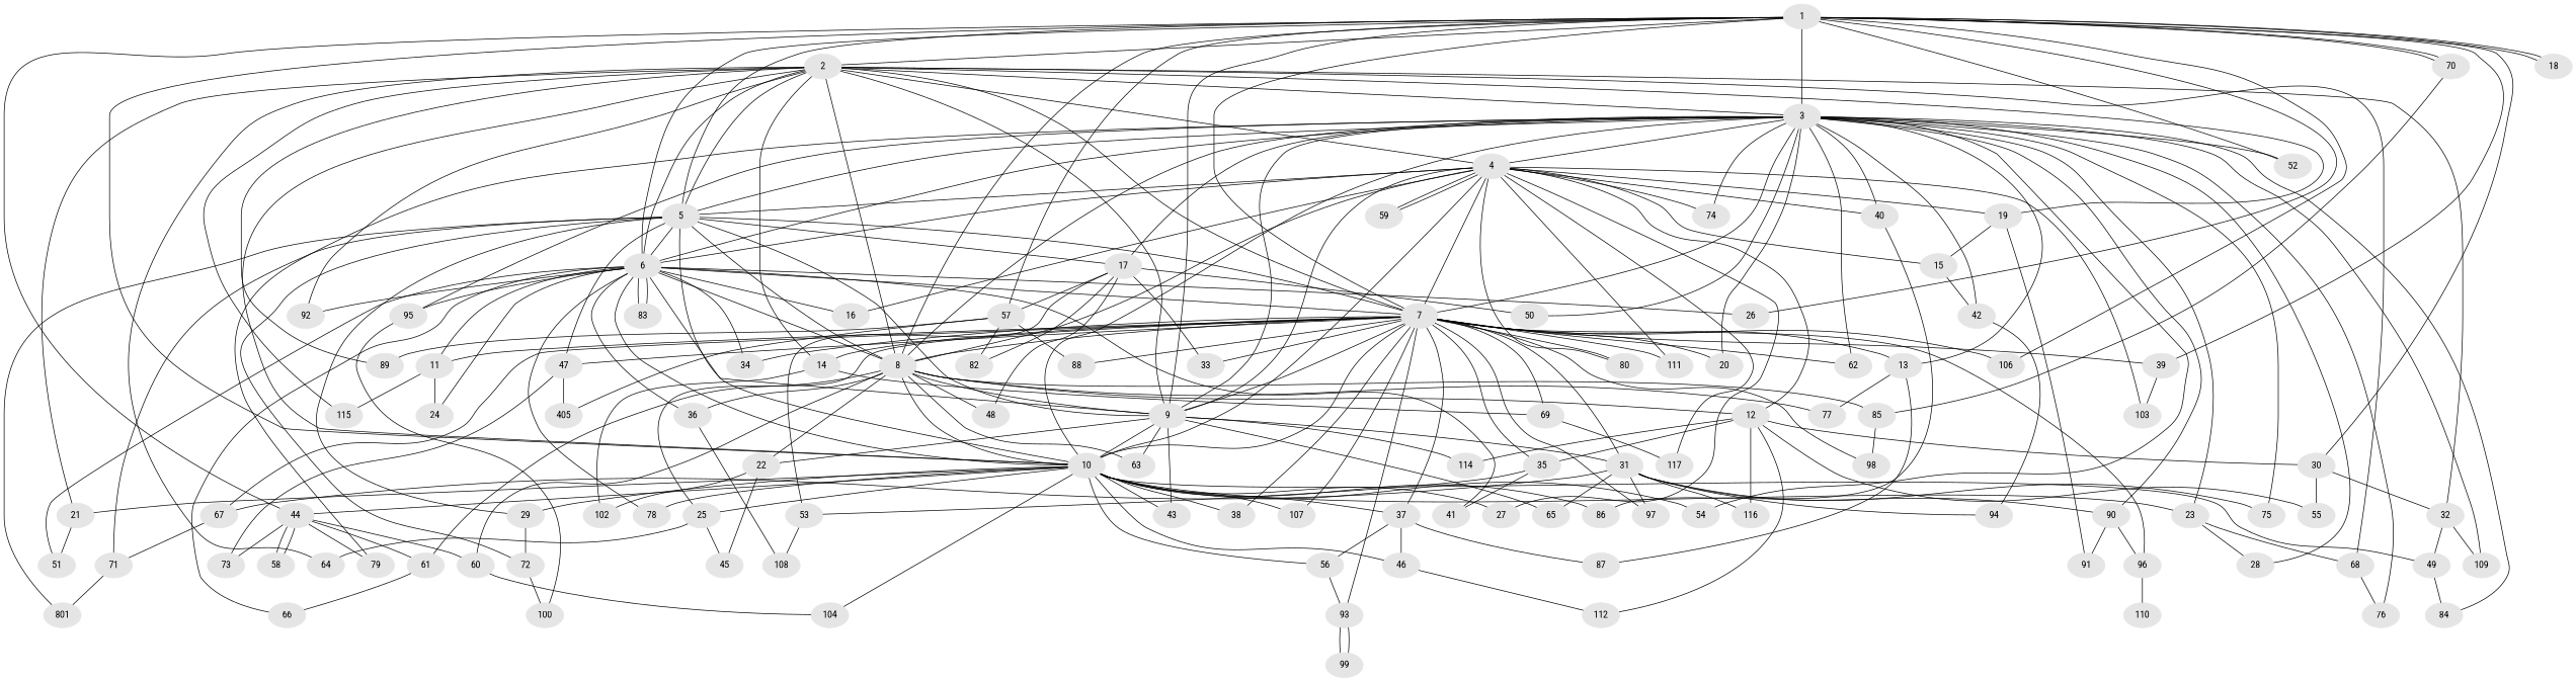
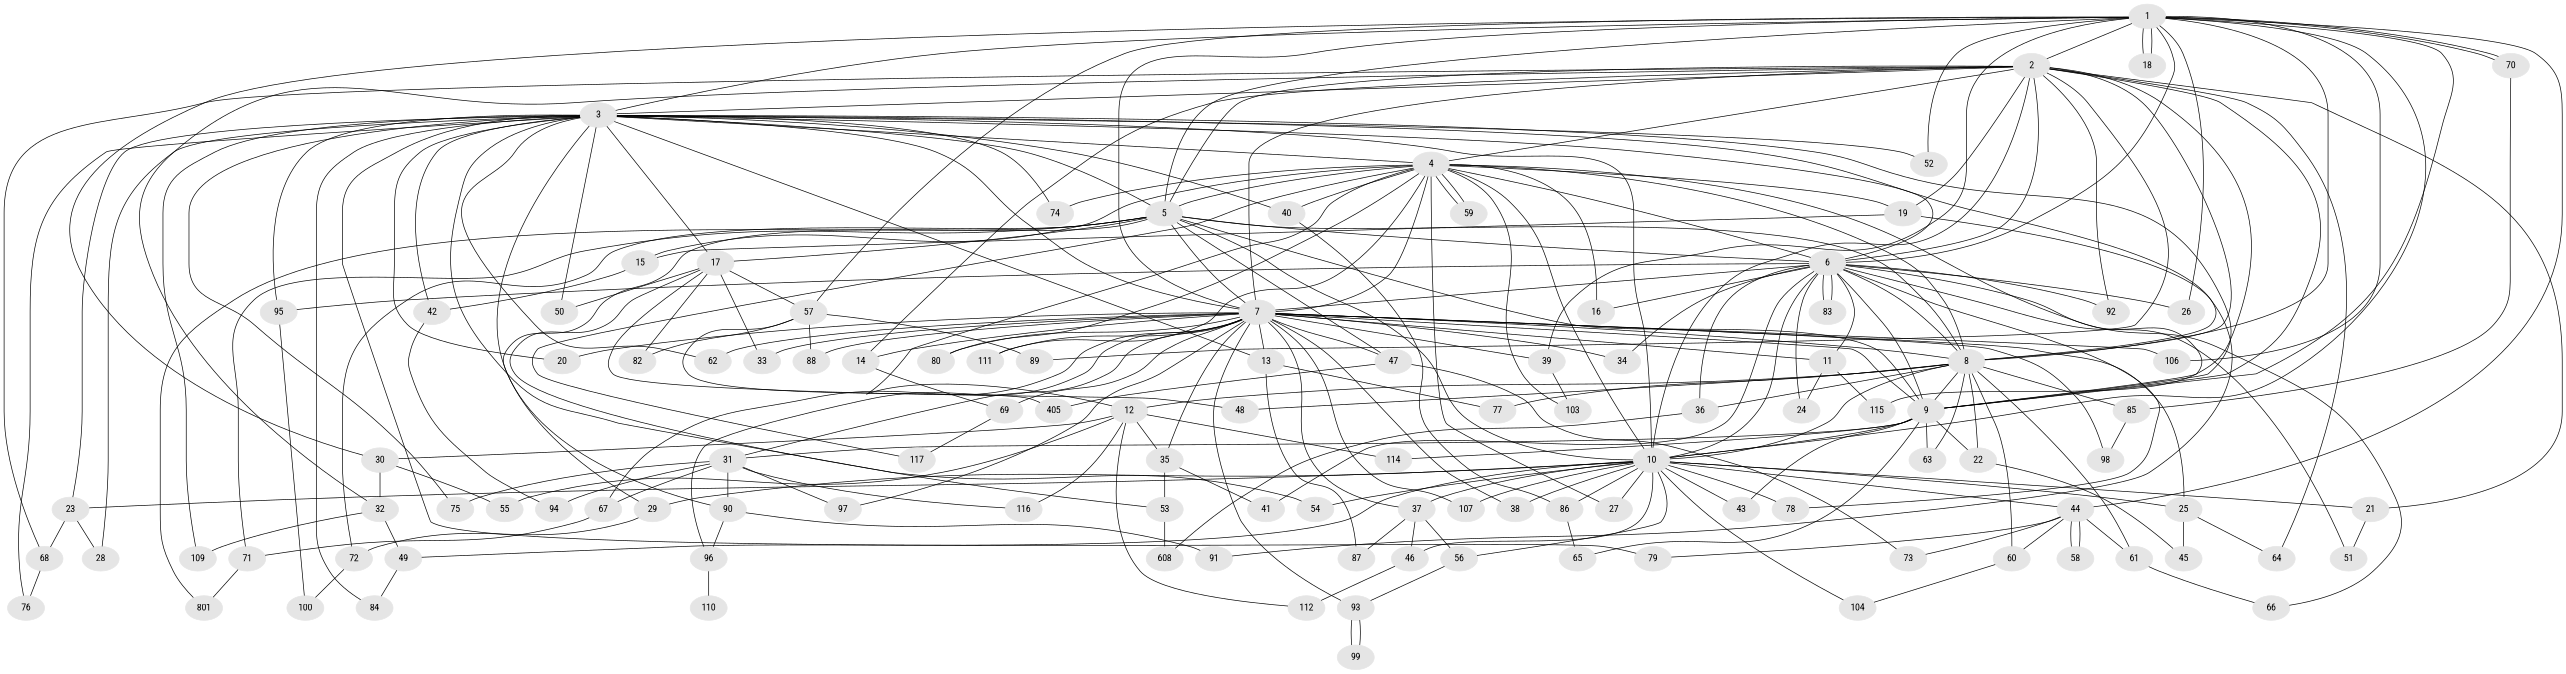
  graph {
    fontname="Roboto Condensed"
    node [color=gray90 fontname="Roboto Condensed" style=filled]
    edge [fontname="Roboto Condensed"]
    1
    2
    3
    5
    6
    7
    8
    9
    10
    18
    26
    30
    39
    44
    52
    57
    70
    106
    4
    14
    19
    21
    32
    64
    68
    89
    92
    115
    13
    17
    20
    23
    28
    40
    42
    50
    54
    62
    74
    75
    76
    79
    84
    90
    95
    109
    12
    15
    16
    27
    59
    80
    103
    111
    n55 [label=117]
    29
    47
    71
    72
    n60 [label=801]
    11
    24
    34
    36
    41
    51
    66
    78
    83
    25
    31
    33
    35
    37
    38
    67
    69
    88
    93
    96
    97
    98
    107
    22
    48
    60
    61
    63
    77
    85
    43
    65
    114
    46
    49
    56
    86
    104
    55
    58
    73
    82
    n103 [label=405]
-   102
    91
    87
    53
    94
    100
    112
    116
-   108
+   108 [label=608]
    45
    99
    110
    1 -- 2
    1 -- 3
    1 -- 5
    1 -- 6
    1 -- 7
    1 -- 8
    1 -- 9
    1 -- 10
    1 -- 18
    1 -- 18
    1 -- 26
    1 -- 30
    1 -- 39
    1 -- 44
    1 -- 52
    1 -- 57
    1 -- 70
    1 -- 70
    1 -- 106
    2 -- 3
    2 -- 5
    2 -- 6
    2 -- 7
    2 -- 8
    2 -- 9
    2 -- 10
    2 -- 4
    2 -- 14
    2 -- 19
    2 -- 21
    2 -- 32
    2 -- 64
    2 -- 68
    2 -- 89
    2 -- 92
    2 -- 115
    3 -- 5
    3 -- 6
    3 -- 7
    3 -- 8
    3 -- 9
    3 -- 10
    3 -- 52
    3 -- 4
    3 -- 13
    3 -- 17
    3 -- 20
    3 -- 23
    3 -- 28
    3 -- 40
    3 -- 42
    3 -- 50
    3 -- 54
    3 -- 62
    3 -- 74
    3 -- 75
    3 -- 76
    3 -- 79
    3 -- 84
    3 -- 90
    3 -- 95
    3 -- 109
    5 -- 6
    5 -- 7
    5 -- 8
    5 -- 9
    5 -- 10
    5 -- 17
    5 -- 29
    5 -- 47
    5 -- 71
    5 -- 72
    5 -- n60
    6 -- 7
    6 -- 8
    6 -- 9
    6 -- 10
    6 -- 26
    6 -- 92
    6 -- 95
    6 -- 16
    6 -- 11
    6 -- 24
    6 -- 34
    6 -- 36
    6 -- 41
    6 -- 51
    6 -- 66
    6 -- 78
    6 -- 83
    6 -- 83
    7 -- 8
    7 -- 9
-   7 -- 10
    7 -- 39
    7 -- 106
    7 -- 14
    7 -- 13
    7 -- 20
    7 -- 62
    7 -- 80
    7 -- 111
    7 -- 47
    7 -- 11
    7 -- 34
    7 -- 25
    7 -- 31
    7 -- 33
    7 -- 35
    7 -- 37
    7 -- 38
    7 -- 67
    7 -- 69
    7 -- 88
    7 -- 93
    7 -- 96
    7 -- 97
    7 -- 98
    7 -- 107
    8 -- 9
    8 -- 10
    8 -- 12
    8 -- 36
    8 -- 22
    8 -- 48
    8 -- 60
    8 -- 61
    8 -- 63
    8 -- 77
    8 -- 85
    9 -- 10
    9 -- 31
    9 -- 22
    9 -- 63
    9 -- 43
    9 -- 65
    9 -- 114
    10 -- 44
    10 -- 21
    10 -- 23
    10 -- 54
    10 -- 27
    10 -- 29
    10 -- 78
    10 -- 25
    10 -- 37
    10 -- 38
    10 -- 107
    10 -- 43
    10 -- 46
    10 -- 49
    10 -- 56
    10 -- 86
    10 -- 104
    30 -- 32
    30 -- 55
    39 -- 103
    44 -- 79
    44 -- 60
    44 -- 61
    44 -- 58
    44 -- 58
    44 -- 73
    57 -- 89
    57 -- 88
    57 -- 82
    57 -- n103
    70 -- 85
    4 -- 5
    4 -- 6
    4 -- 7
    4 -- 8
    4 -- 9
    4 -- 10
    4 -- 19
    4 -- 40
    4 -- 74
    4 -- 12
    4 -- 15
    4 -- 16
    4 -- 27
    4 -- 59
    4 -- 59
    4 -- 80
    4 -- 103
    4 -- 111
    4 -- n55
    14 -- 69
-   14 -- 102
    19 -- 15
    19 -- 91
    21 -- 51
    32 -- 109
    32 -- 49
    68 -- 76
    13 -- 77
    13 -- 87
    17 -- 57
    17 -- 50
    17 -- 33
    17 -- 48
    17 -- 82
    17 -- 53
    23 -- 68
    23 -- 28
    40 -- 86
    42 -- 94
    90 -- 96
    90 -- 91
    95 -- 100
    12 -- 30
    12 -- 35
    12 -- 114
    12 -- 55
    12 -- 112
    12 -- 116
    15 -- 42
    29 -- 72
    47 -- 73
    47 -- n103
    71 -- n60
    72 -- 100
    11 -- 115
    11 -- 24
    36 -- 108
    25 -- 64
    25 -- 45
    31 -- 75
    31 -- 90
    31 -- 67
    31 -- 97
-   31 -- 65
+   86 -- 65
    31 -- 94
    31 -- 116
    35 -- 41
    35 -- 53
    37 -- 46
    37 -- 56
    37 -- 87
    67 -- 71
    69 -- n55
    93 -- 99
    93 -- 99
    96 -- 110
-   22 -- 102
    22 -- 45
    60 -- 104
    61 -- 66
    85 -- 98
    46 -- 112
    49 -- 84
    56 -- 93
    53 -- 108
  }
